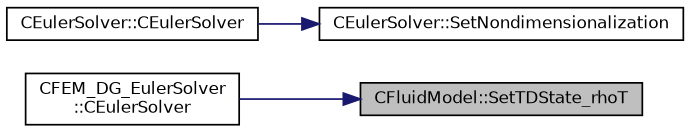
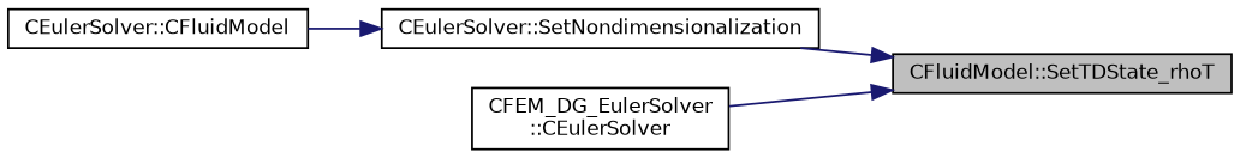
  digraph {
    rankdir=RL
    node [color=black fillcolor=white fontname=Helvetica fontsize=10 shape=record style=filled]
    edge [color=midnightblue dir=back fontname=Helvetica fontsize=10 labelfontname=Helvetica labelfontsize=10 style=solid]
    n1 [fillcolor=grey75 fontcolor=black height=0.2 label="CFluidModel::SetTDState_rhoT" width=0.4]
    n2 [height=0.2 label="CEulerSolver::SetNondimensionalization" width=0.4]
    n3 [height=0.2 label="CFEM_DG_EulerSolver\l::CEulerSolver" width=0.4]
-   n4 [height=0.2 label="CEulerSolver::CEulerSolver" width=0.4]
+   n4 [height=0.2 label="CEulerSolver::CFluidModel" width=0.4]
+   n1 -> n2
    n1 -> n3
    n2 -> n4
  }
